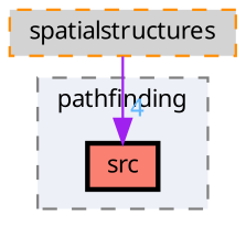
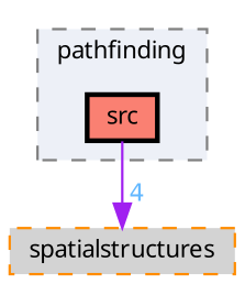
  digraph {
    compound=true
    fontname="Noto Sans"
    node [fontname="Noto Sans" fontsize=10 shape=box]
    n1 [color=black fillcolor=salmon height=0.2 label=src style="filled,bold" width=0.4]
    n2 [color=darkorange fillcolor=lightgrey height=0.2 label=spatialstructures style="filled,dashed" width=0.4]
    subgraph cluster_1 {
      bgcolor="#edf0f7"
      fontsize=10
      label=pathfinding
      pencolor=grey50
      style="filled,dashed"
      n1
    }
-   n2 -> n1 [color=purple fontcolor=steelblue1 fontname="Noto Sans" fontsize=10 headlabel=4 labeldistance=1.5 labelfontname=Helvetica labelfontsize=10]
+   n1 -> n2 [color=purple fontcolor=steelblue1 fontname="Noto Sans" fontsize=10 headlabel=4 labeldistance=1.5 labelfontname=Helvetica labelfontsize=10]
  }
